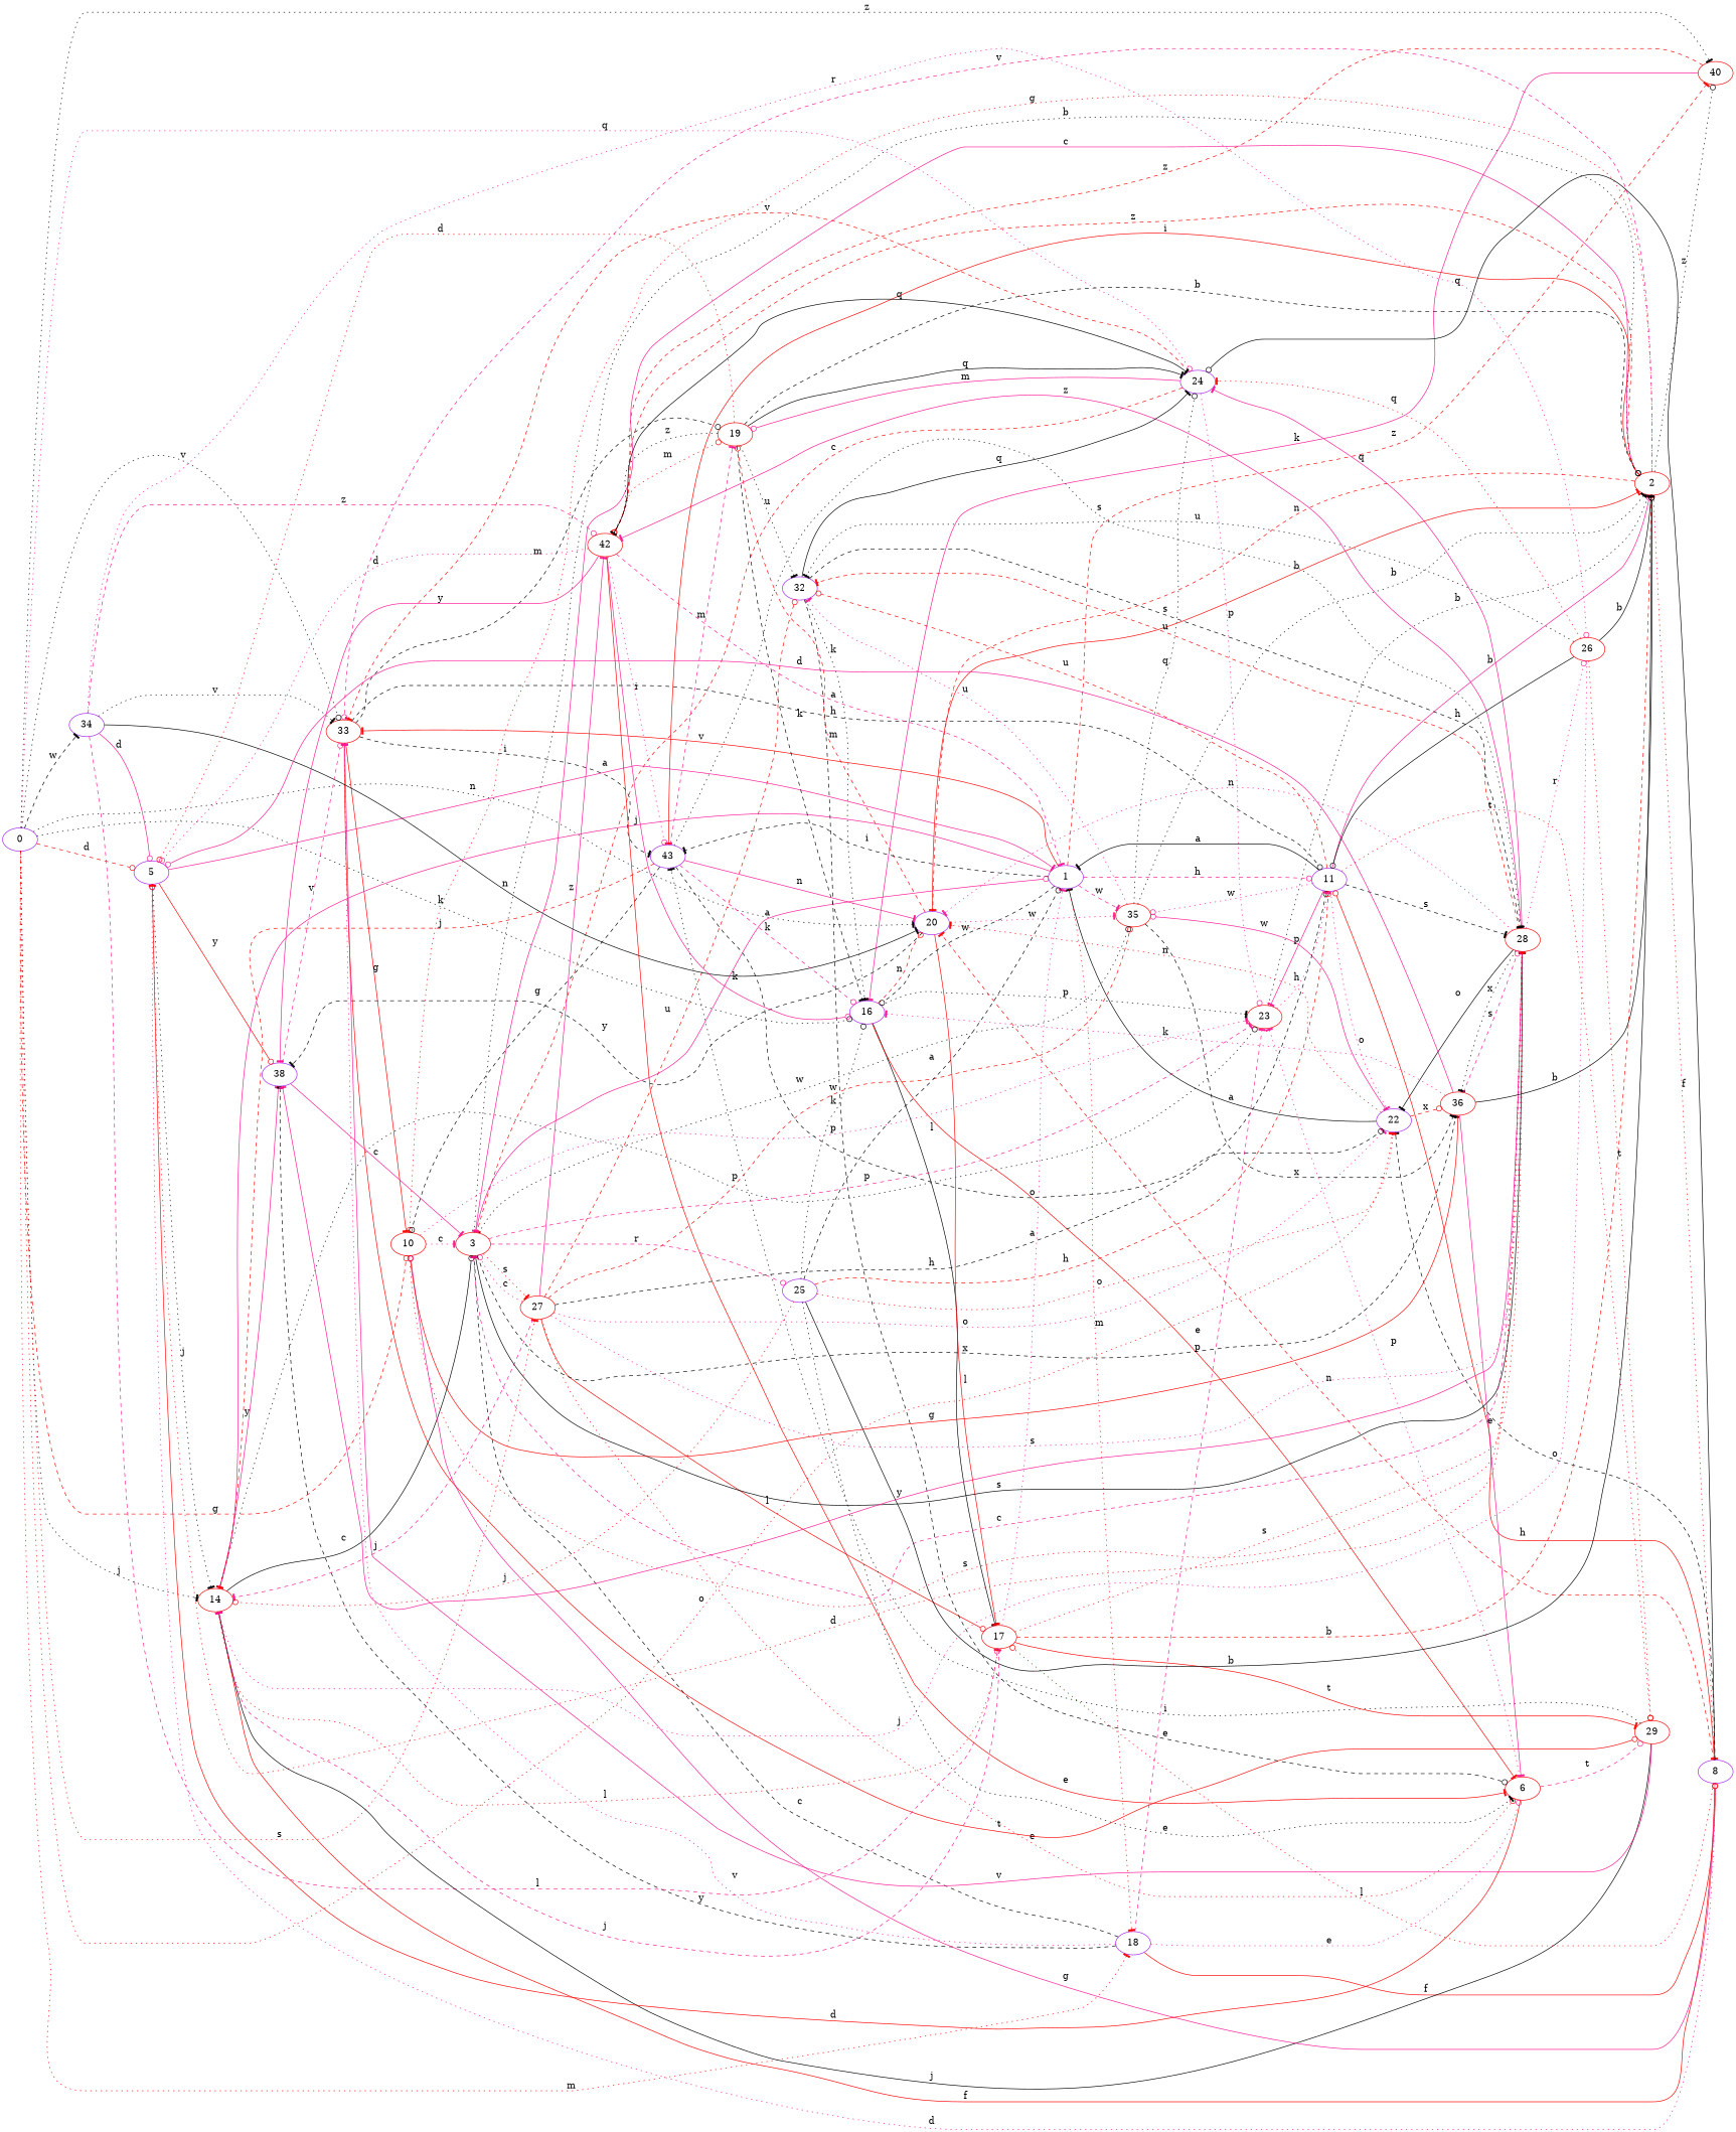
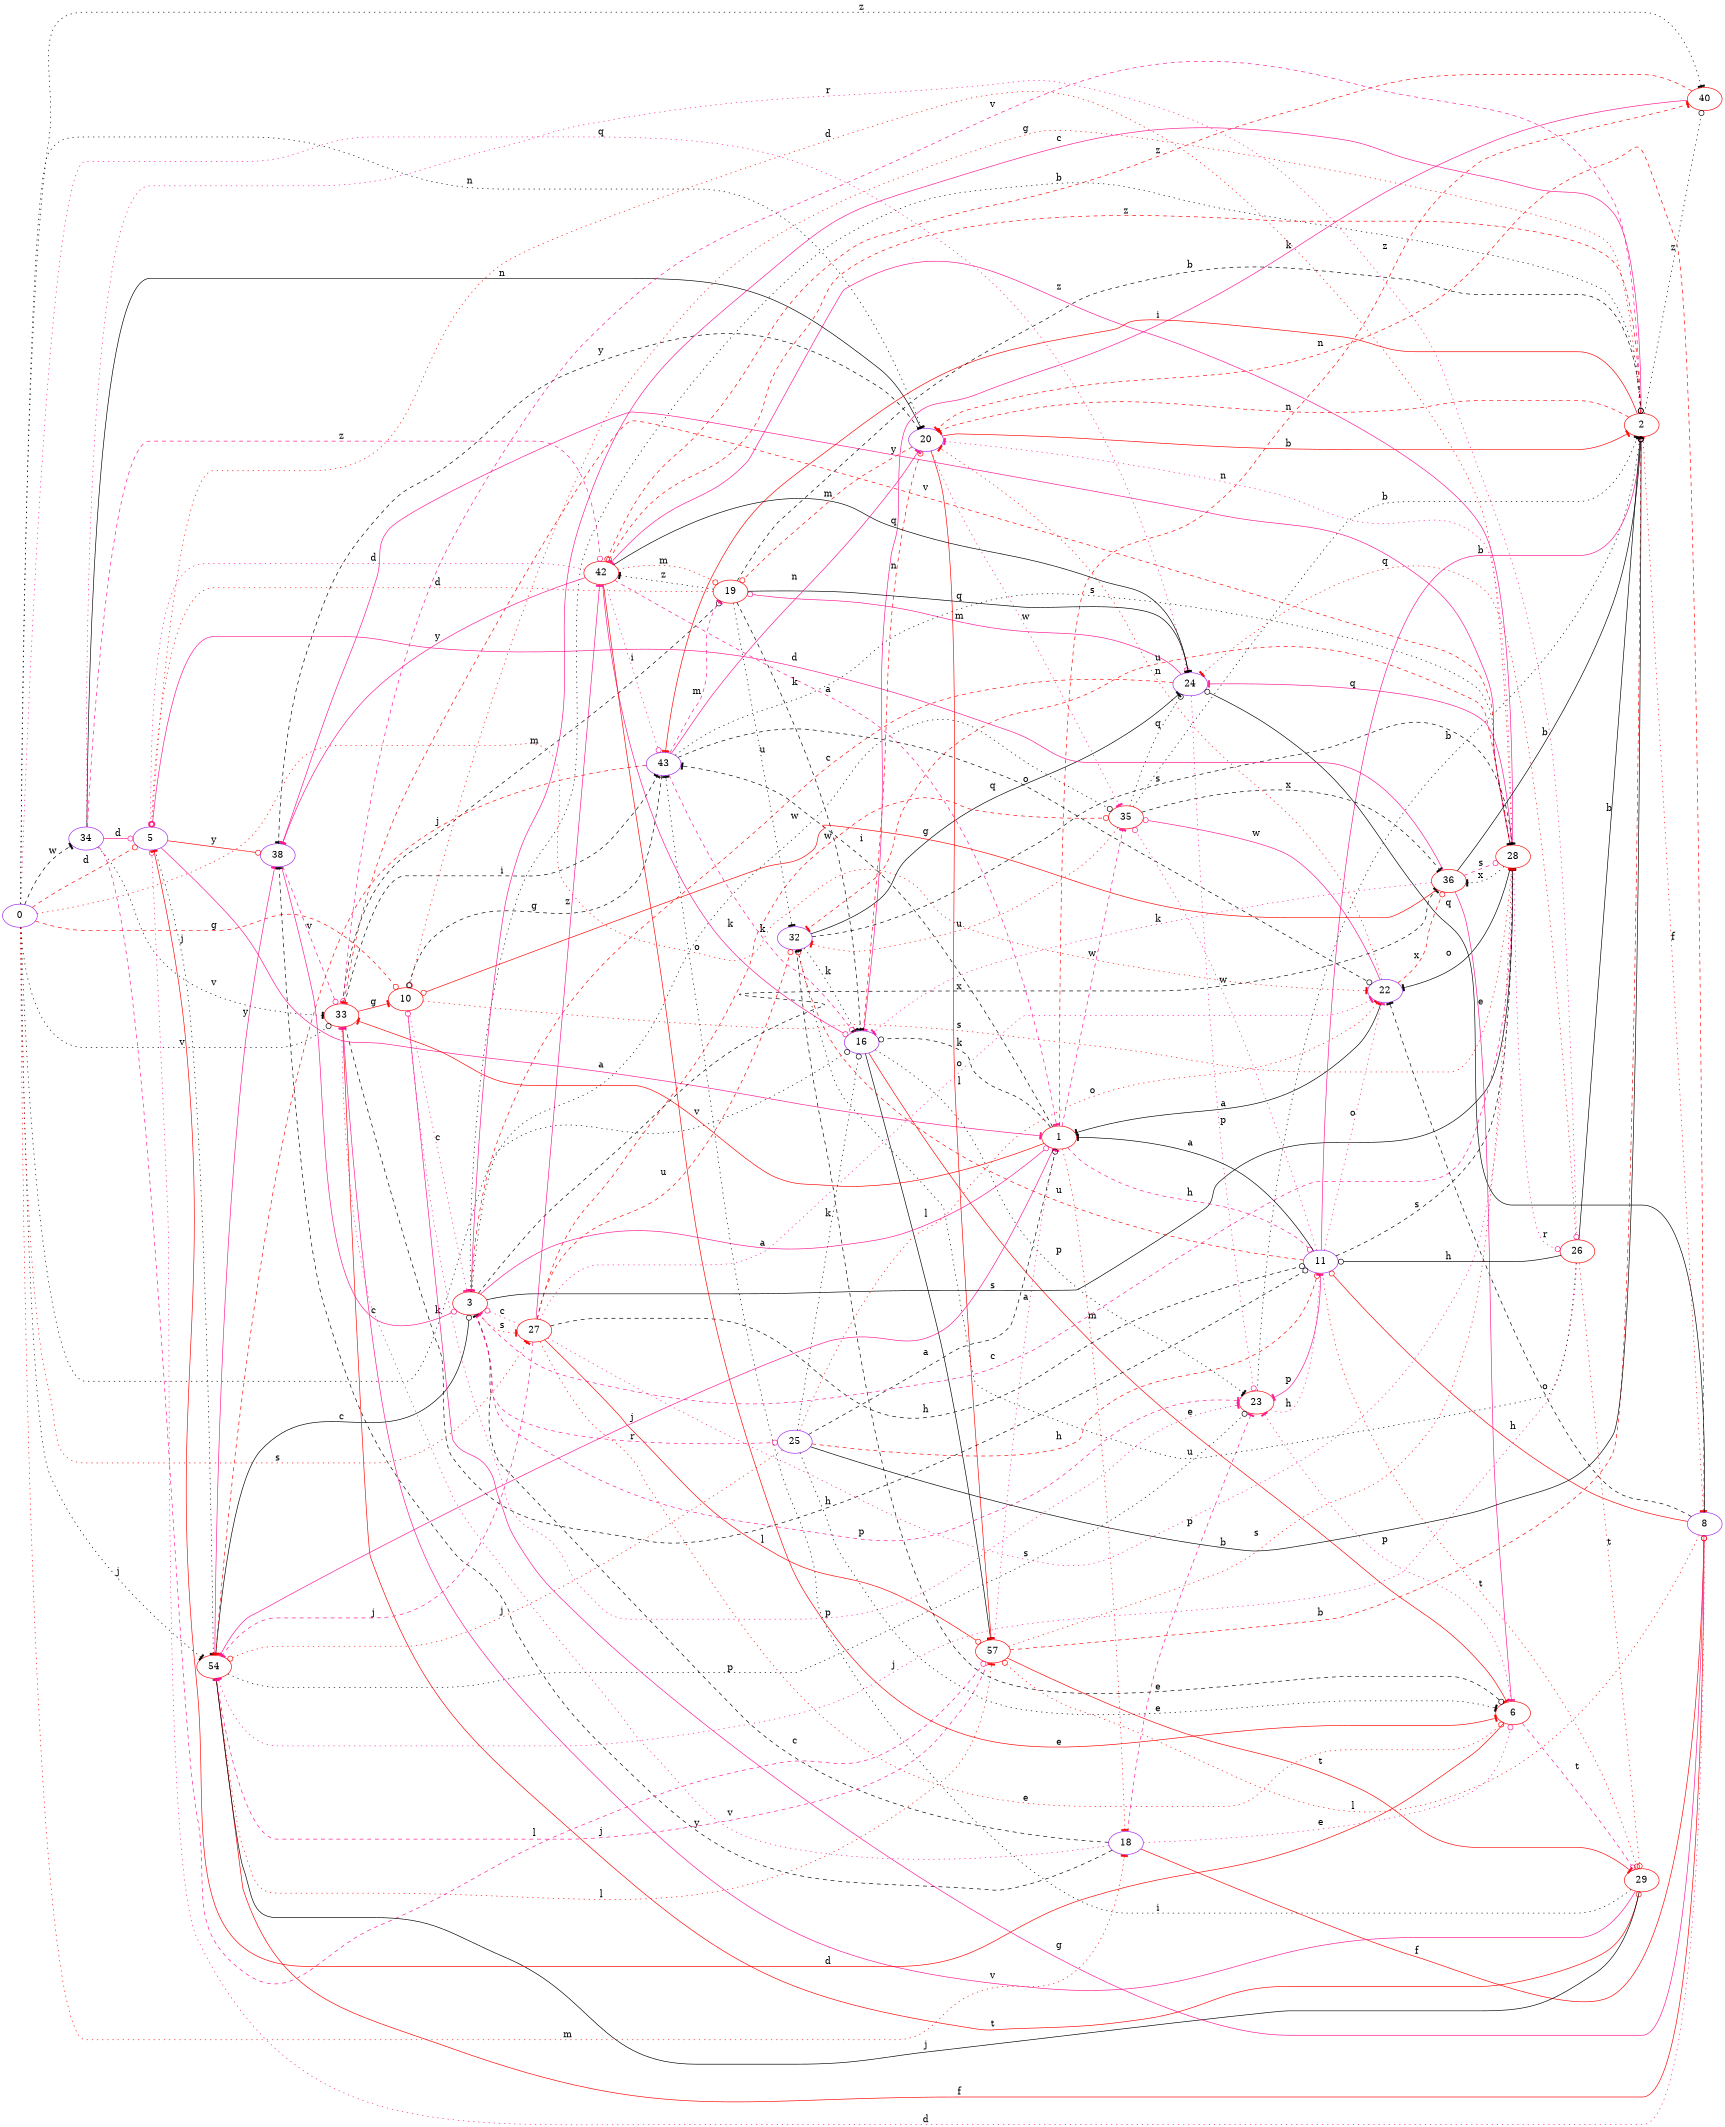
  strict digraph {
    rankdir=LR
    node [color=red]
    edge [arrowhead=tee color=deeppink style=dotted]
    0 [color=purple]
    5 [color=purple]
    10
-   14
+   14 [label=54]
    16 [color=purple]
    18 [color=purple]
    20 [color=purple]
    22 [color=purple]
    24 [color=purple]
    27
    33
    34 [color=purple]
    40
-   1 [color=purple]
+   1
    38 [color=purple]
    3
    23
    28
    11 [color=purple]
    35
    2
    29
    32 [color=purple]
    8 [color=purple]
-   17
+   17 [label=57]
    6
    19
    36
    42
    n30 [color=purple label=43]
    26
    25 [color=purple]
    0 -> 5 [arrowhead=odot color=red label=d style=dashed]
    0 -> 10 [arrowhead=odot color=red label=g style=dashed]
    0 -> 14 [color=black label=j]
    0 -> 16 [arrowhead=odot color=black label=k]
    0 -> 18 [color=red label=m]
    0 -> 20 [color=black label=n]
    0 -> 22 [color=red label=o]
    0 -> 24 [arrowhead=odot label=q]
    0 -> 27 [color=red label=s]
    0 -> 33 [arrowhead=odot color=black label=v]
    0 -> 34 [color=black label=w style=dashed]
    0 -> 40 [color=black label=z]
    5 -> 14 [color=black label=j]
    5 -> 1 [label=a style=solid]
    5 -> 38 [arrowhead=odot color=red label=y style=solid]
    10 -> 3 [label=c]
    10 -> 23 [label=p]
    10 -> 28 [color=red label=s]
    14 -> 38 [label=y style=solid]
    14 -> 3 [arrowhead=odot color=black label=c style=solid]
    14 -> 23 [arrowhead=odot color=black label=p]
    14 -> 8 [arrowhead=odot color=red label=f style=solid]
    14 -> 17 [color=red label=l]
    16 -> 20 [arrowhead=odot color=red label=n style=dashed]
    16 -> 23 [color=black label=p]
    16 -> 17 [color=black label=l style=solid]
    16 -> 6 [color=red label=e style=solid]
    18 -> 33 [label=v]
    18 -> 38 [color=black label=y style=dashed]
    18 -> 3 [color=black label=c style=dashed]
    18 -> 23 [label=p style=dashed]
    18 -> 8 [arrowhead=odot color=red label=f style=solid]
    18 -> 6 [arrowhead=odot label=e]
    20 -> 38 [color=black label=y style=dashed]
    20 -> 35 [label=w]
    20 -> 2 [color=red label=b style=solid]
    20 -> 17 [color=red label=l style=solid]
    20 -> 19 [arrowhead=odot color=red label=m style=dashed]
    22 -> 20 [color=red label=n]
    22 -> 1 [color=black label=a style=solid]
    22 -> 35 [arrowhead=odot label=w style=solid]
    22 -> 36 [arrowhead=odot color=red label=x style=dashed]
    24 -> 3 [color=red label=c style=dashed]
    24 -> 23 [arrowhead=odot label=p]
    24 -> 19 [arrowhead=odot label=m style=solid]
    27 -> 14 [label=j style=dashed]
    27 -> 22 [label=o]
    27 -> 3 [arrowhead=odot label=c]
    27 -> 28 [label=s]
    27 -> 11 [arrowhead=odot color=black label=h style=dashed]
    27 -> 35 [arrowhead=odot color=red label=w style=dashed]
    27 -> 32 [arrowhead=odot color=red label=u style=dashed]
    27 -> 17 [arrowhead=odot color=red label=l style=solid]
    27 -> 6 [arrowhead=odot color=red label=e]
    27 -> 42 [label=z style=solid]
    33 -> 10 [color=red label=g style=solid]
    33 -> 11 [arrowhead=odot color=black label=h style=dashed]
    33 -> 29 [arrowhead=odot color=red label=t style=solid]
    33 -> 19 [arrowhead=odot color=black label=m style=dashed]
    33 -> n30 [color=black label=i style=dashed]
    34 -> 5 [arrowhead=odot label=d style=solid]
    34 -> 20 [color=black label=n style=solid]
    34 -> 33 [color=black label=v]
    34 -> 17 [arrowhead=odot label=l style=dashed]
    34 -> 42 [arrowhead=odot label=z style=dashed]
    34 -> 26 [arrowhead=odot label=r]
    40 -> 16 [label=k style=solid]
    40 -> 42 [arrowhead=odot color=red label=z style=dashed]
    1 -> 14 [label=j style=solid]
-   1 -> 16 [arrowhead=odot color=black label=w style=dashed]
+   1 -> 16 [arrowhead=odot color=black label=k style=dashed]
    1 -> 18 [color=red label=m]
    1 -> 33 [color=red label=v style=solid]
    1 -> 40 [color=red label=z style=dashed]
    1 -> 11 [arrowhead=odot label=h style=dashed]
    1 -> 35 [label=w style=dashed]
    1 -> n30 [color=black label=i style=dashed]
    38 -> 33 [arrowhead=odot label=v style=dashed]
-   38 -> 3 [label=c style=solid]
+   38 -> 3 [arrowhead=odot label=c style=solid]
    3 -> 27 [color=red label=s]
    3 -> 1 [arrowhead=odot label=a style=solid]
    3 -> 23 [label=p style=dashed]
    3 -> 28 [color=black label=s style=solid]
    3 -> 35 [arrowhead=odot color=black label=w]
    3 -> 2 [arrowhead=odot color=black label=b]
    3 -> 36 [color=black label=x style=dashed]
    3 -> 25 [arrowhead=odot label=r style=dashed]
    23 -> 11 [label=h]
    23 -> 2 [color=black label=b]
    28 -> 5 [arrowhead=odot color=red label=d]
    28 -> 20 [label=n]
    28 -> 22 [color=black label=o style=solid]
    28 -> 24 [label=q style=solid]
-   24 -> 33 [color=red label=v style=dashed]
+   28 -> 33 [color=red label=v style=dashed]
    28 -> 38 [label=y style=solid]
    28 -> 3 [label=c style=dashed]
    28 -> 32 [color=red label=u style=dashed]
    28 -> 36 [color=black label=x]
    28 -> 42 [label=z style=solid]
    28 -> 26 [arrowhead=odot label=r]
    11 -> 22 [label=o]
    11 -> 1 [color=black label=a style=solid]
    11 -> 23 [label=p style=solid]
    11 -> 28 [color=black label=s style=dashed]
    11 -> 35 [arrowhead=odot label=w]
    11 -> 2 [arrowhead=odot label=b style=solid]
    11 -> 29 [arrowhead=odot color=red label=t]
    11 -> 32 [arrowhead=odot color=red label=u style=dashed]
    35 -> 24 [arrowhead=odot color=black label=q]
    35 -> 2 [color=black label=b]
-   35 -> 32 [label=u]
+   35 -> 32 [color=red label=u]
    35 -> 36 [color=black label=x style=dashed]
    2 -> 10 [arrowhead=odot color=red label=g]
    2 -> 20 [color=red label=n style=dashed]
    2 -> 33 [arrowhead=odot label=v style=dashed]
    2 -> 40 [arrowhead=odot color=black label=z]
    2 -> 3 [label=c style=solid]
    2 -> 8 [color=red label=f]
    2 -> 42 [arrowhead=odot color=red label=z style=dashed]
    2 -> n30 [color=red label=i style=solid]
    29 -> 14 [color=black label=j style=solid]
    29 -> 33 [label=v style=solid]
    29 -> n30 [color=black label=i]
    32 -> 16 [color=black label=k]
    32 -> 24 [color=black label=q style=solid]
    32 -> 28 [color=black label=s style=dashed]
    32 -> 6 [arrowhead=odot color=black label=e style=dashed]
    8 -> 5 [arrowhead=odot label=d]
    8 -> 10 [arrowhead=odot label=g style=solid]
    8 -> 20 [color=red label=n style=dashed]
    8 -> 22 [color=black label=o style=dashed]
    8 -> 24 [arrowhead=odot color=black label=q style=solid]
    8 -> 11 [arrowhead=odot color=red label=h style=solid]
    8 -> 17 [arrowhead=odot color=red label=l]
    17 -> 14 [label=j style=dashed]
    17 -> 1 [label=a]
    17 -> 28 [color=red label=s]
    17 -> 2 [color=red label=b style=dashed]
    17 -> 29 [color=red label=t style=solid]
    6 -> 5 [color=red label=d style=solid]
    6 -> 23 [label=p]
    6 -> 29 [arrowhead=odot label=t style=dashed]
    19 -> 5 [arrowhead=odot color=red label=d]
    19 -> 16 [color=black label=k style=dashed]
    19 -> 24 [color=black label=q style=solid]
    19 -> 2 [arrowhead=odot color=black label=b style=dashed]
    19 -> 32 [color=black label=u]
    19 -> 42 [color=black label=z]
    36 -> 5 [arrowhead=odot label=d style=solid]
    36 -> 10 [arrowhead=odot color=red label=g style=solid]
    36 -> 16 [label=k]
    36 -> 28 [arrowhead=odot label=s style=dashed]
    36 -> 2 [arrowhead=odot color=black label=b style=solid]
    36 -> 6 [label=e style=solid]
    42 -> 5 [arrowhead=odot label=d]
    42 -> 16 [arrowhead=odot label=k style=solid]
    42 -> 24 [color=black label=q style=solid]
    42 -> 1 [label=a style=dashed]
    42 -> 38 [label=y style=solid]
    42 -> 6 [color=red label=e style=solid]
    42 -> 19 [arrowhead=odot color=red label=m]
    42 -> n30 [arrowhead=odot label=i]
    n30 -> 10 [arrowhead=odot color=black label=g style=dashed]
    n30 -> 14 [color=red label=j style=dashed]
    n30 -> 16 [arrowhead=odot label=k style=dashed]
    n30 -> 20 [label=n style=solid]
    n30 -> 22 [arrowhead=odot color=black label=o style=dashed]
    n30 -> 28 [color=black label=s]
    n30 -> 19 [label=m style=dashed]
    26 -> 14 [label=j]
    26 -> 24 [color=red label=q]
    26 -> 11 [arrowhead=odot color=black label=h style=solid]
    26 -> 2 [color=black label=b style=solid]
    26 -> 29 [arrowhead=odot color=red label=t]
    26 -> 32 [color=black label=u]
    25 -> 14 [arrowhead=odot color=red label=j]
    25 -> 16 [arrowhead=odot color=black label=k]
    25 -> 22 [color=red label=o]
    25 -> 1 [arrowhead=odot color=black label=a style=dashed]
    25 -> 11 [arrowhead=odot color=red label=h style=dashed]
    25 -> 2 [arrowhead=odot color=black label=b style=solid]
    25 -> 6 [color=black label=e]
  }
